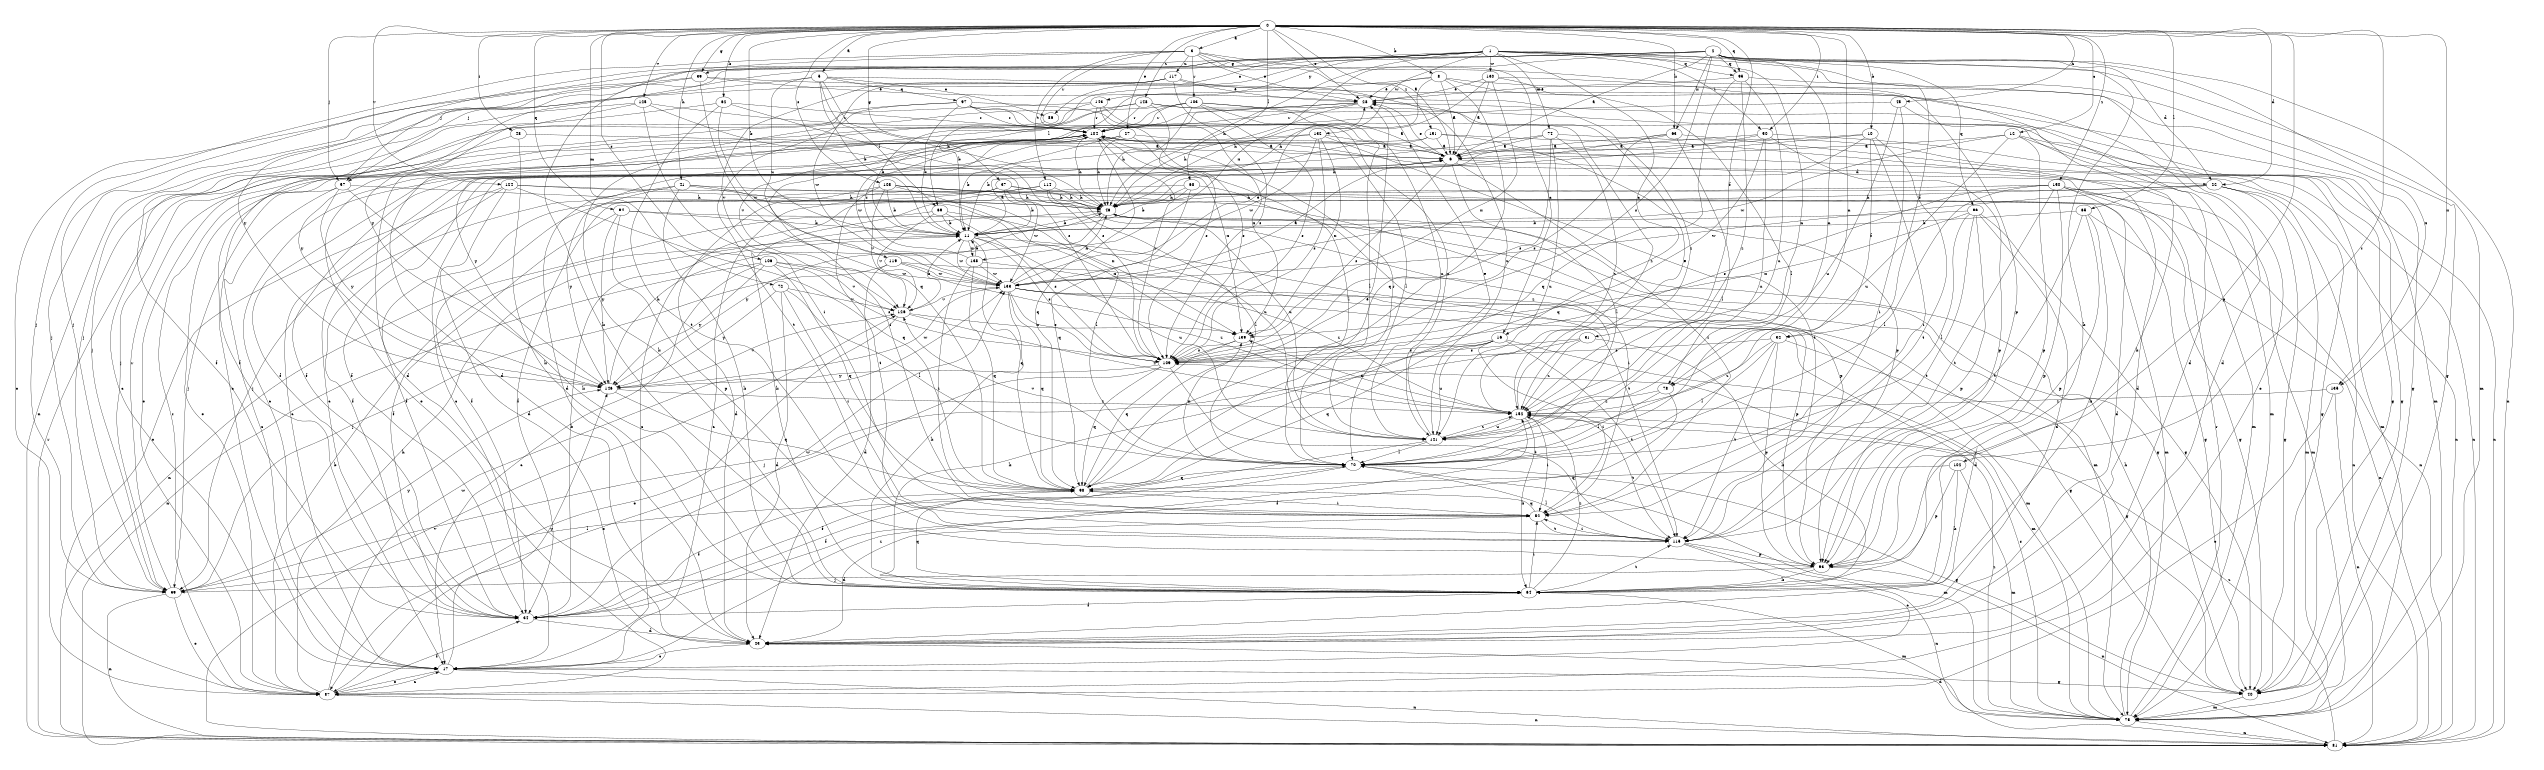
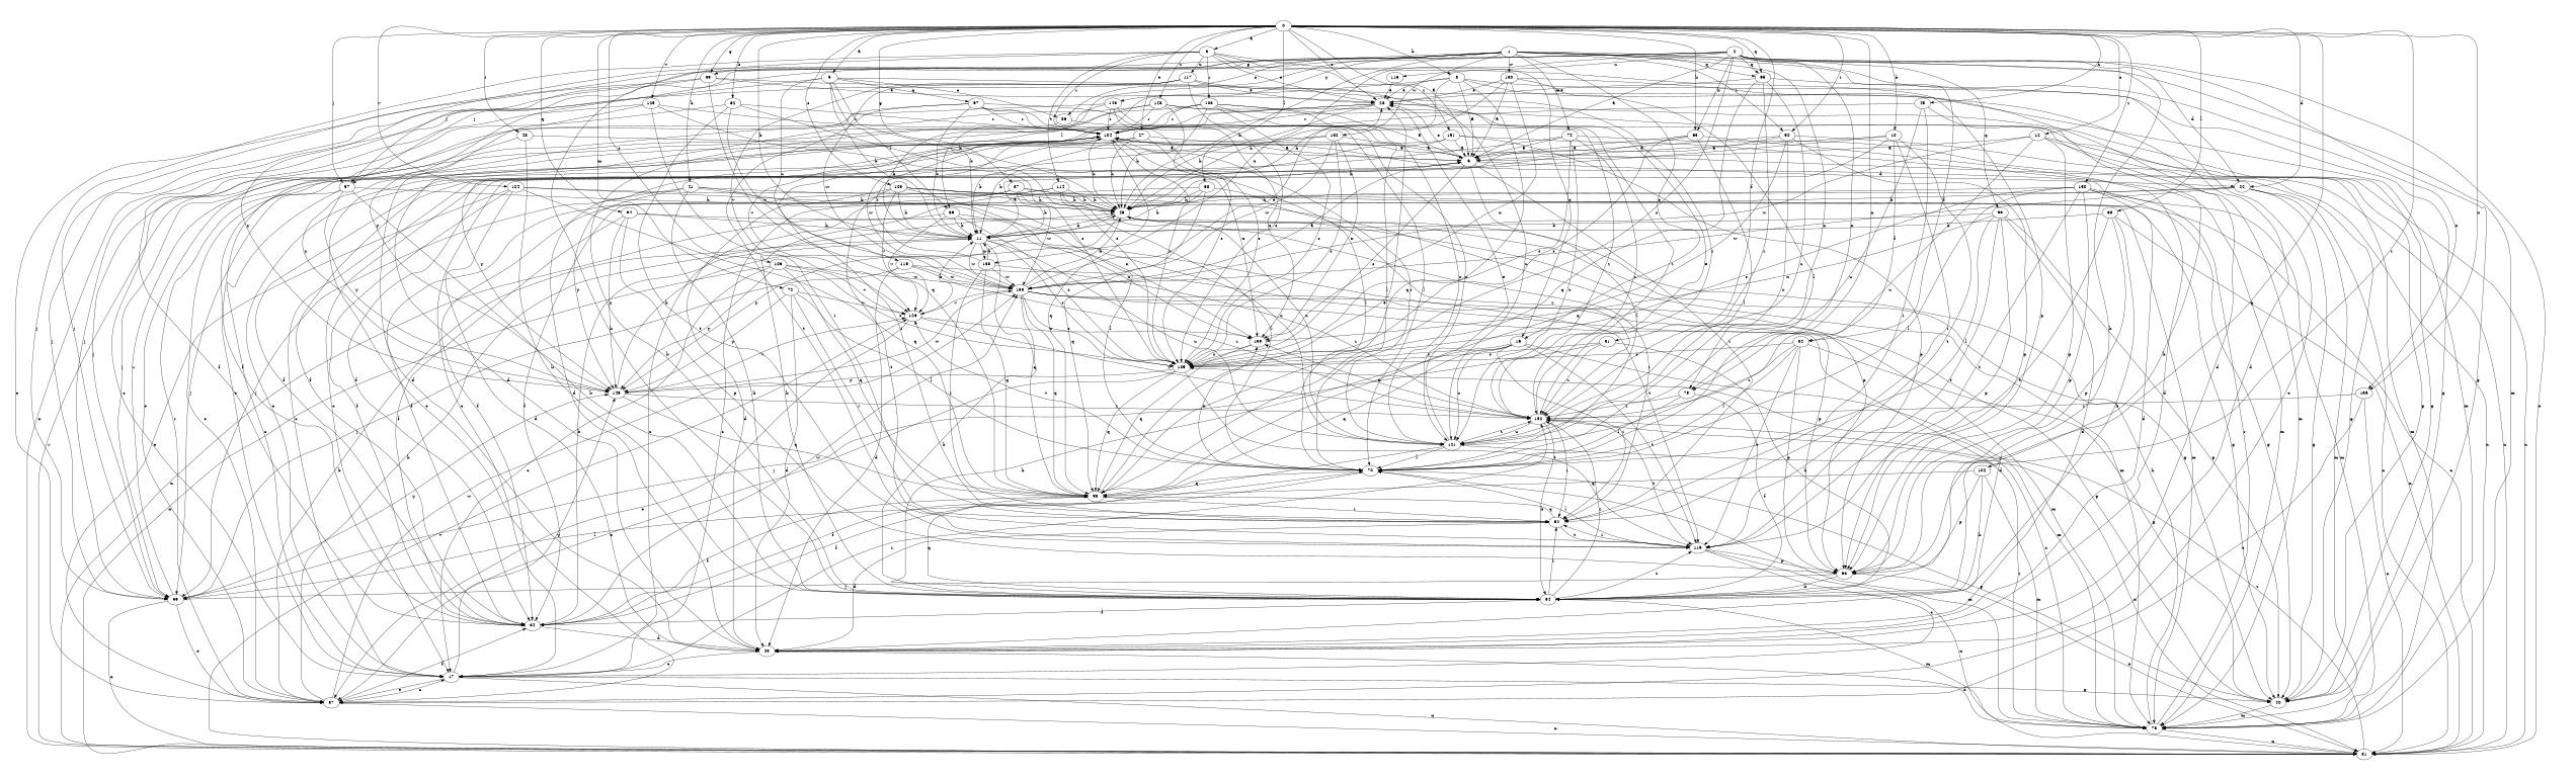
  strict digraph {
    0
    3
    5
    6
    8
    10
    11
    12
    22
    27
    28
    31
    37
    39
    41
    45
    48
    50
    57
    62
    63
    65
    68
    72
    78
    93
    94
    95
    102
    106
    108
    124
    125
    135
    148
    150
    16
    59
    64
    103
    104
    114
    117
    151
    46
    69
    75
    86
    97
    119
    109
    17
    52
    70
    40
    23
    98
    32
    34
    115
    138
    121
    133
    81
    126
    87
    152
    146
    139
    1
    74
    130
    132
    143
    2
    96
+   116
    0 -> 3 [label=a]
    0 -> 5 [label=a]
    0 -> 6 [label=a]
    0 -> 8 [label=b]
    0 -> 10 [label=b]
    0 -> 11 [label=b]
    0 -> 12 [label=c]
    0 -> 22 [label=d]
    0 -> 27 [label=e]
    0 -> 28 [label=e]
    0 -> 31 [label=f]
    0 -> 37 [label=g]
    0 -> 39 [label=g]
    0 -> 41 [label=h]
    0 -> 45 [label=h]
    0 -> 48 [label=i]
    0 -> 50 [label=i]
    0 -> 57 [label=j]
    0 -> 62 [label=k]
    0 -> 63 [label=k]
    0 -> 65 [label=l]
    0 -> 68 [label=l]
    0 -> 72 [label=m]
    0 -> 78 [label=n]
    0 -> 93 [label=p]
    0 -> 94 [label=q]
    0 -> 95 [label=q]
    0 -> 102 [label=r]
    0 -> 106 [label=s]
    0 -> 108 [label=s]
    0 -> 124 [label=v]
    0 -> 125 [label=v]
    0 -> 135 [label=x]
    0 -> 148 [label=z]
    0 -> 150 [label=z]
    3 -> 28 [label=e]
    3 -> 93 [label=p]
    3 -> 16 [label=c]
    3 -> 59 [label=j]
    3 -> 64 [label=k]
    3 -> 103 [label=r]
    3 -> 104 [label=r]
    3 -> 114 [label=t]
    3 -> 117 [label=u]
    3 -> 151 [label=z]
    5 -> 11 [label=b]
    5 -> 59 [label=j]
    5 -> 46 [label=h]
    5 -> 69 [label=l]
    5 -> 75 [label=m]
    5 -> 86 [label=o]
    5 -> 97 [label=q]
    5 -> 119 [label=u]
    6 -> 22 [label=d]
    6 -> 28 [label=e]
    6 -> 109 [label=s]
    6 -> 17 [label=c]
    6 -> 52 [label=i]
    6 -> 70 [label=l]
    8 -> 6 [label=a]
    8 -> 11 [label=b]
    8 -> 28 [label=e]
    8 -> 46 [label=h]
    8 -> 40 [label=g]
    8 -> 23 [label=d]
    8 -> 98 [label=q]
    10 -> 6 [label=a]
    10 -> 17 [label=c]
    10 -> 52 [label=i]
    10 -> 32 [label=f]
    10 -> 34 [label=f]
    10 -> 115 [label=t]
    11 -> 6 [label=a]
    11 -> 109 [label=s]
    11 -> 98 [label=q]
    11 -> 115 [label=t]
    11 -> 138 [label=x]
    11 -> 121 [label=u]
    11 -> 133 [label=w]
    12 -> 6 [label=a]
    12 -> 93 [label=p]
    12 -> 75 [label=m]
    12 -> 121 [label=u]
    12 -> 133 [label=w]
    12 -> 81 [label=n]
    22 -> 46 [label=h]
    22 -> 75 [label=m]
    22 -> 17 [label=c]
    22 -> 40 [label=g]
    22 -> 133 [label=w]
    22 -> 81 [label=n]
    27 -> 6 [label=a]
    27 -> 11 [label=b]
    27 -> 46 [label=h]
    27 -> 70 [label=l]
    27 -> 34 [label=f]
    28 -> 104 [label=r]
    28 -> 46 [label=h]
    28 -> 40 [label=g]
    28 -> 126 [label=v]
    28 -> 87 [label=o]
    31 -> 59 [label=j]
    31 -> 64 [label=k]
    31 -> 109 [label=s]
    31 -> 152 [label=z]
    37 -> 11 [label=b]
    37 -> 46 [label=h]
    37 -> 17 [label=c]
    37 -> 34 [label=f]
    37 -> 133 [label=w]
    37 -> 81 [label=n]
    39 -> 28 [label=e]
    39 -> 59 [label=j]
    39 -> 98 [label=q]
    39 -> 87 [label=o]
    39 -> 152 [label=z]
    41 -> 59 [label=j]
    41 -> 64 [label=k]
    41 -> 46 [label=h]
    41 -> 70 [label=l]
    41 -> 121 [label=u]
    41 -> 146 [label=y]
    45 -> 64 [label=k]
    45 -> 104 [label=r]
    45 -> 52 [label=i]
    45 -> 121 [label=u]
    48 -> 6 [label=a]
    48 -> 59 [label=j]
    48 -> 64 [label=k]
    50 -> 6 [label=a]
    50 -> 93 [label=p]
    50 -> 17 [label=c]
    50 -> 98 [label=q]
    50 -> 121 [label=u]
    50 -> 81 [label=n]
    57 -> 59 [label=j]
    57 -> 64 [label=k]
    57 -> 46 [label=h]
    57 -> 17 [label=c]
    57 -> 146 [label=y]
    62 -> 104 [label=r]
    62 -> 109 [label=s]
    62 -> 17 [label=c]
    62 -> 115 [label=t]
    62 -> 133 [label=w]
    63 -> 6 [label=a]
    63 -> 46 [label=h]
    63 -> 109 [label=s]
    63 -> 70 [label=l]
    63 -> 23 [label=d]
    65 -> 11 [label=b]
    65 -> 93 [label=p]
    65 -> 64 [label=k]
    65 -> 115 [label=t]
    65 -> 81 [label=n]
    68 -> 11 [label=b]
    68 -> 46 [label=h]
    68 -> 98 [label=q]
    68 -> 34 [label=f]
    68 -> 152 [label=z]
    72 -> 52 [label=i]
    72 -> 70 [label=l]
    72 -> 23 [label=d]
    72 -> 126 [label=v]
    72 -> 146 [label=y]
    78 -> 70 [label=l]
-   78 -> 34 [label=f]
+   78 -> 64 [label=f]
    78 -> 152 [label=z]
    93 -> 59 [label=j]
    93 -> 64 [label=k]
    93 -> 81 [label=n]
    94 -> 11 [label=b]
    94 -> 93 [label=p]
    94 -> 75 [label=m]
    94 -> 34 [label=f]
    94 -> 146 [label=y]
    95 -> 28 [label=e]
    95 -> 98 [label=q]
    95 -> 121 [label=u]
    95 -> 87 [label=o]
    95 -> 152 [label=z]
    102 -> 93 [label=p]
    102 -> 64 [label=k]
    102 -> 75 [label=m]
    102 -> 98 [label=q]
    106 -> 109 [label=s]
    106 -> 17 [label=c]
    106 -> 98 [label=q]
    106 -> 133 [label=w]
    106 -> 81 [label=n]
    106 -> 126 [label=v]
    106 -> 146 [label=y]
    108 -> 11 [label=b]
    108 -> 93 [label=p]
    108 -> 46 [label=h]
    108 -> 40 [label=g]
    108 -> 23 [label=d]
    108 -> 115 [label=t]
    108 -> 126 [label=v]
    108 -> 139 [label=x]
    124 -> 46 [label=h]
    124 -> 75 [label=m]
    124 -> 23 [label=d]
    124 -> 98 [label=q]
    124 -> 34 [label=f]
    124 -> 87 [label=o]
    125 -> 104 [label=r]
    125 -> 109 [label=s]
    125 -> 52 [label=i]
    125 -> 23 [label=d]
    125 -> 34 [label=f]
    135 -> 81 [label=n]
    135 -> 87 [label=o]
    135 -> 152 [label=z]
    148 -> 11 [label=b]
    148 -> 59 [label=j]
    148 -> 104 [label=r]
    148 -> 75 [label=m]
    148 -> 109 [label=s]
    148 -> 40 [label=g]
    150 -> 93 [label=p]
    150 -> 46 [label=h]
    150 -> 75 [label=m]
    150 -> 109 [label=s]
    150 -> 70 [label=l]
    150 -> 40 [label=g]
    150 -> 23 [label=d]
    150 -> 115 [label=t]
    16 -> 64 [label=k]
    16 -> 75 [label=m]
    16 -> 109 [label=s]
    16 -> 52 [label=i]
    16 -> 98 [label=q]
    16 -> 115 [label=t]
    16 -> 121 [label=u]
    59 -> 104 [label=r]
    59 -> 70 [label=l]
    59 -> 81 [label=n]
    59 -> 87 [label=o]
    59 -> 146 [label=y]
    64 -> 75 [label=m]
    64 -> 52 [label=i]
    64 -> 98 [label=q]
    64 -> 34 [label=f]
    64 -> 115 [label=t]
    64 -> 152 [label=z]
    103 -> 6 [label=a]
    103 -> 104 [label=r]
    103 -> 46 [label=h]
    103 -> 109 [label=s]
    103 -> 17 [label=c]
    103 -> 70 [label=l]
    103 -> 23 [label=d]
    103 -> 121 [label=u]
    104 -> 6 [label=a]
    104 -> 46 [label=h]
    104 -> 52 [label=i]
    104 -> 40 [label=g]
    104 -> 23 [label=d]
    104 -> 98 [label=q]
    104 -> 133 [label=w]
    104 -> 139 [label=x]
    114 -> 64 [label=k]
    114 -> 46 [label=h]
    114 -> 70 [label=l]
    114 -> 34 [label=f]
    114 -> 121 [label=u]
    117 -> 28 [label=e]
    117 -> 109 [label=s]
    117 -> 121 [label=u]
    117 -> 133 [label=w]
    117 -> 81 [label=n]
    117 -> 126 [label=v]
    151 -> 6 [label=a]
    151 -> 11 [label=b]
    151 -> 93 [label=p]
    151 -> 75 [label=m]
    151 -> 87 [label=o]
    46 -> 11 [label=b]
    46 -> 52 [label=i]
    46 -> 40 [label=g]
    46 -> 146 [label=y]
    69 -> 11 [label=b]
    69 -> 109 [label=s]
    69 -> 81 [label=n]
    69 -> 126 [label=v]
    69 -> 139 [label=x]
    75 -> 104 [label=r]
    75 -> 46 [label=h]
    75 -> 109 [label=s]
    75 -> 23 [label=d]
    75 -> 81 [label=n]
    75 -> 152 [label=z]
+   86 -> 152 [label=z]
    86 -> 146 [label=y]
    97 -> 11 [label=b]
    97 -> 104 [label=r]
    97 -> 109 [label=s]
    97 -> 34 [label=f]
    97 -> 115 [label=t]
    97 -> 152 [label=z]
    97 -> 139 [label=x]
    119 -> 93 [label=p]
    119 -> 59 [label=j]
    119 -> 23 [label=d]
    119 -> 133 [label=w]
    119 -> 152 [label=z]
    109 -> 104 [label=r]
    109 -> 98 [label=q]
    109 -> 115 [label=t]
    109 -> 87 [label=o]
    109 -> 146 [label=y]
    17 -> 40 [label=g]
    17 -> 81 [label=n]
    17 -> 87 [label=o]
    17 -> 152 [label=z]
    17 -> 146 [label=y]
    52 -> 23 [label=d]
    52 -> 98 [label=q]
    52 -> 115 [label=t]
    70 -> 75 [label=m]
    70 -> 40 [label=g]
    70 -> 98 [label=q]
    70 -> 34 [label=f]
    70 -> 126 [label=v]
    70 -> 139 [label=x]
    40 -> 75 [label=m]
    23 -> 17 [label=c]
    98 -> 28 [label=e]
    98 -> 52 [label=i]
    98 -> 34 [label=f]
    32 -> 93 [label=p]
    32 -> 109 [label=s]
    32 -> 70 [label=l]
    32 -> 40 [label=g]
    32 -> 115 [label=t]
    32 -> 152 [label=z]
    34 -> 11 [label=b]
    34 -> 23 [label=d]
    34 -> 133 [label=w]
    115 -> 93 [label=p]
    115 -> 17 [label=c]
    115 -> 52 [label=i]
    115 -> 70 [label=l]
    115 -> 81 [label=n]
    138 -> 11 [label=b]
    138 -> 104 [label=r]
    138 -> 52 [label=i]
    138 -> 98 [label=q]
    138 -> 133 [label=w]
    138 -> 152 [label=z]
    121 -> 28 [label=e]
    121 -> 104 [label=r]
    121 -> 70 [label=l]
    121 -> 34 [label=f]
+   121 -> 81 [label=n]
    121 -> 152 [label=z]
    133 -> 6 [label=a]
    133 -> 28 [label=e]
    133 -> 64 [label=k]
    133 -> 46 [label=h]
    133 -> 75 [label=m]
    133 -> 109 [label=s]
    133 -> 40 [label=g]
    133 -> 23 [label=d]
    133 -> 98 [label=q]
    133 -> 126 [label=v]
    81 -> 104 [label=r]
    81 -> 126 [label=v]
    81 -> 152 [label=z]
    126 -> 11 [label=b]
    126 -> 87 [label=o]
    126 -> 152 [label=z]
    126 -> 139 [label=x]
    87 -> 11 [label=b]
    87 -> 104 [label=r]
    87 -> 46 [label=h]
    87 -> 17 [label=c]
    87 -> 34 [label=f]
    87 -> 133 [label=w]
    87 -> 81 [label=n]
    152 -> 28 [label=e]
    152 -> 64 [label=k]
    152 -> 52 [label=i]
    152 -> 115 [label=t]
    152 -> 121 [label=u]
    152 -> 139 [label=x]
    146 -> 46 [label=h]
    146 -> 98 [label=q]
    146 -> 133 [label=w]
    146 -> 126 [label=v]
    146 -> 152 [label=z]
    139 -> 109 [label=s]
    139 -> 98 [label=q]
    1 -> 39 [label=g]
    1 -> 50 [label=i]
    1 -> 57 [label=j]
    1 -> 78 [label=n]
    1 -> 95 [label=q]
    1 -> 135 [label=x]
    1 -> 16 [label=c]
    1 -> 46 [label=h]
    1 -> 69 [label=l]
    1 -> 75 [label=m]
    1 -> 86 [label=o]
    1 -> 32 [label=f]
    1 -> 146 [label=y]
    1 -> 74 [label=m]
    1 -> 130 [label=w]
    1 -> 132 [label=w]
    1 -> 143 [label=y]
    74 -> 6 [label=a]
    74 -> 109 [label=s]
    74 -> 17 [label=c]
    74 -> 121 [label=u]
    74 -> 81 [label=n]
    74 -> 152 [label=z]
    130 -> 6 [label=a]
    130 -> 28 [label=e]
    130 -> 46 [label=h]
    130 -> 70 [label=l]
    130 -> 23 [label=d]
    130 -> 139 [label=x]
    132 -> 6 [label=a]
    132 -> 109 [label=s]
    132 -> 34 [label=f]
-   132 -> 115 [label=t]
    132 -> 133 [label=w]
    132 -> 146 [label=y]
    132 -> 139 [label=x]
    143 -> 64 [label=k]
    143 -> 104 [label=r]
    143 -> 70 [label=l]
    143 -> 121 [label=u]
    143 -> 87 [label=o]
    2 -> 6 [label=a]
    2 -> 22 [label=d]
    2 -> 57 [label=j]
    2 -> 63 [label=k]
    2 -> 78 [label=n]
    2 -> 95 [label=q]
    2 -> 59 [label=j]
    2 -> 64 [label=k]
    2 -> 109 [label=s]
    2 -> 40 [label=g]
    2 -> 138 [label=x]
    2 -> 81 [label=n]
    2 -> 146 [label=y]
    2 -> 96 [label=q]
+   2 -> 116 [label=u]
    96 -> 11 [label=b]
    96 -> 93 [label=p]
    96 -> 70 [label=l]
    96 -> 40 [label=g]
    96 -> 23 [label=d]
    96 -> 115 [label=t]
    96 -> 139 [label=x]
+   116 -> 28 [label=e]
  }
